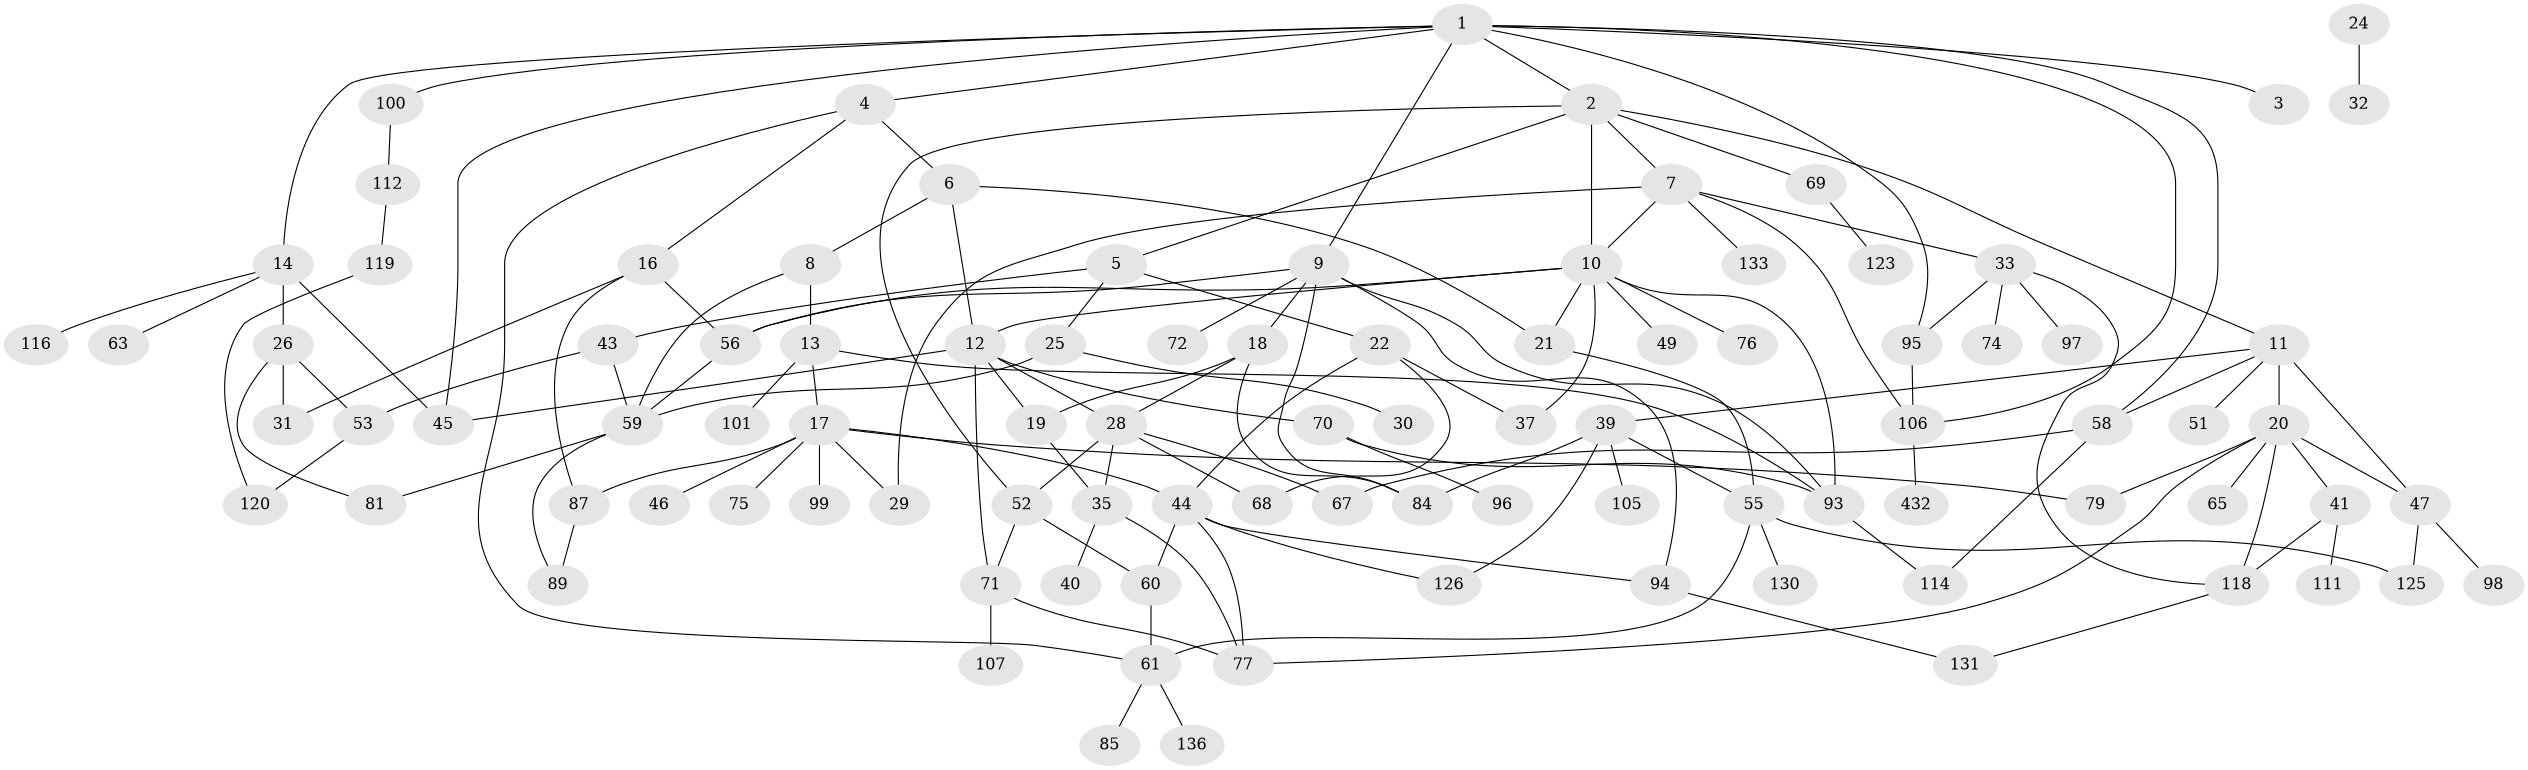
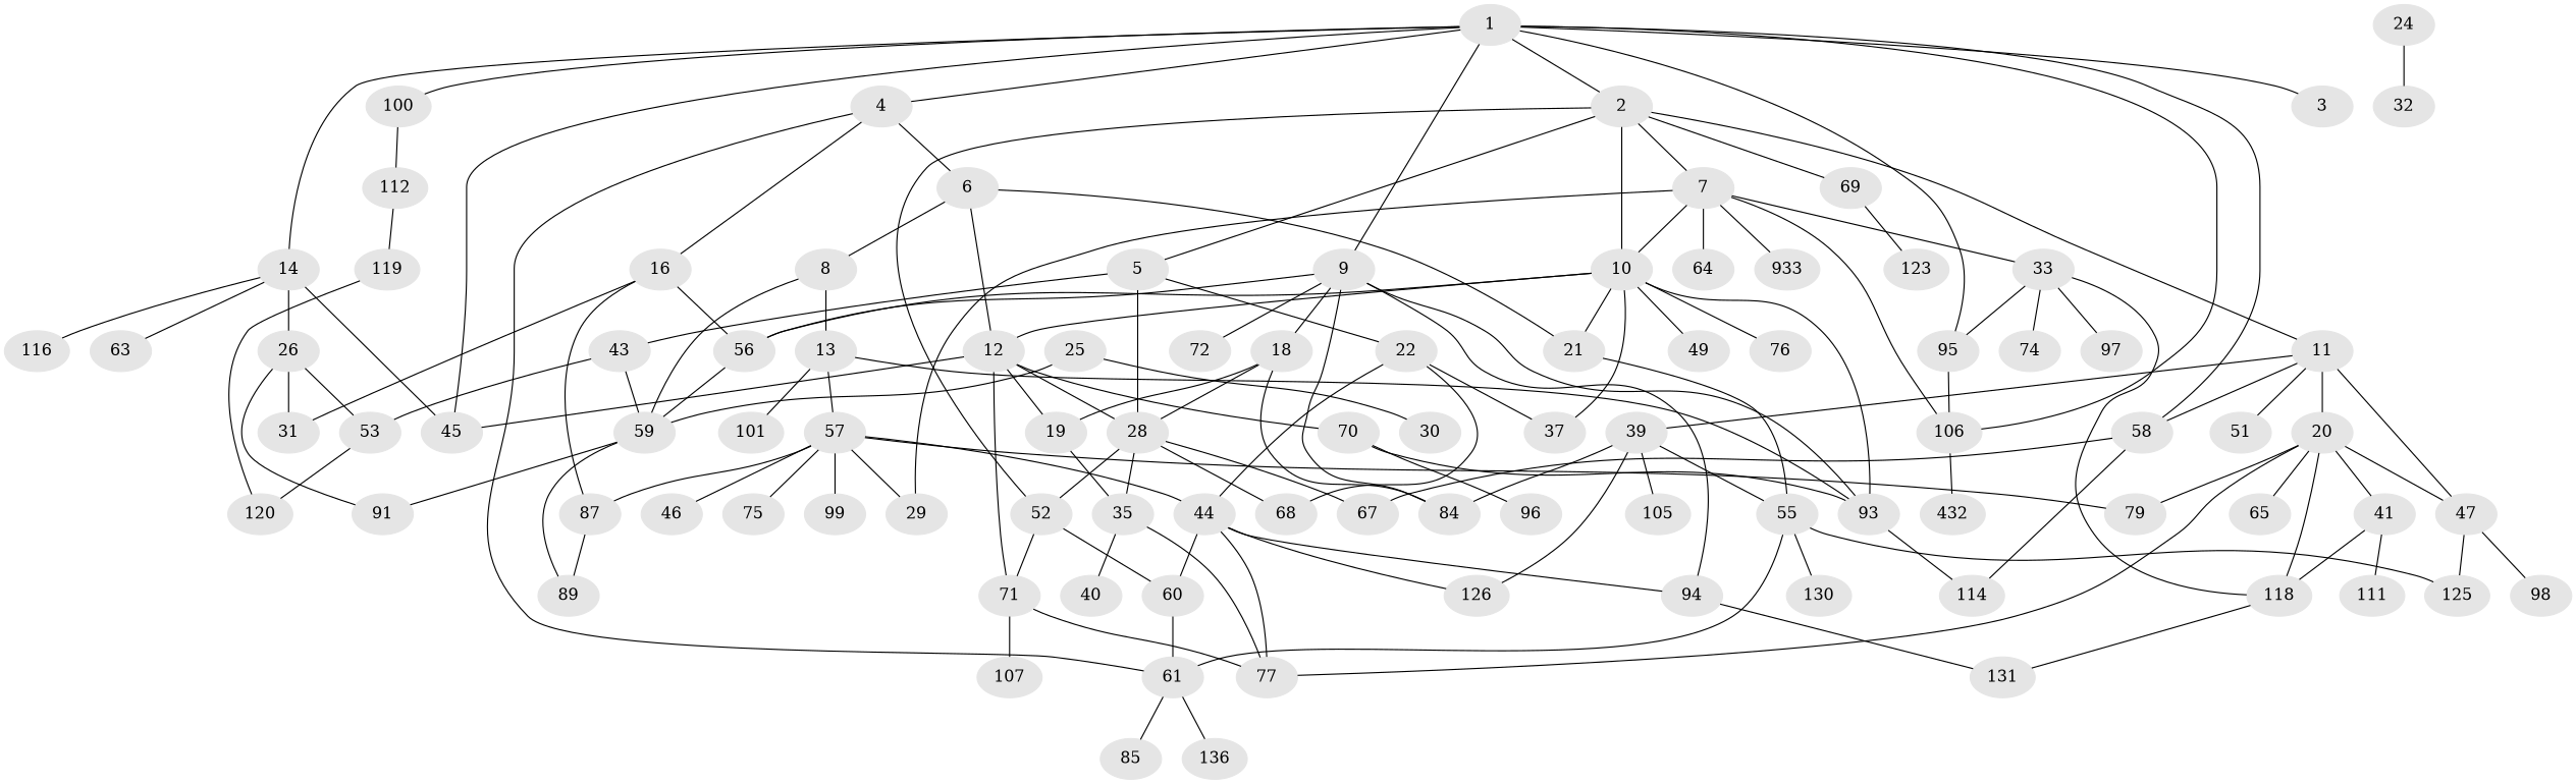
  graph {
    node [color=gray90 style=filled]
    1 [super="+34"]
    2 [super="+42"]
    3
    4
    9 [super="+54"]
    14 [super="+103"]
    45
    58 [super="+109"]
    95
    100
    106 [super="+113"]
    5
    7 [super="+82"]
    10 [super="+23"]
    11 [super="+15"]
    52
    69 [super="+138"]
    6 [super="+108"]
    16 [super="+78"]
    61 [super="+62"]
    18 [super="+80"]
    56
    72
    84
    93 [super="+134"]
    94
    26 [super="+38"]
    63
    116
    67 [super="+121"]
    114
    112
    n33 [label=432]
    22 [super="+137"]
    25 [super="+88"]
    43
    29
    33
-   133
+   64
+   133 [label=933]
    12 [super="+27"]
    21 [super="+86"]
    37
    49
    76
    20 [super="+135"]
    39
    47 [super="+50"]
    51
    71 [super="+115"]
    60 [super="+92"]
    123
    8
    31 [super="+127"]
    87
    85
    136
    44 [super="+48"]
    68 [super="+73"]
    59 [super="+66"]
    30
    53 [super="+57"]
    13 [super="+90"]
    19 [super="+117"]
    28
    70
    55 [super="+110"]
    118 [super="+122"]
    74
    97
-   17 [super="+36"]
+   17 [super="+36" label=57]
    101
-   91 [super="+104" label=81]
+   91 [super="+104"]
    89 [super="+124"]
    131
    79 [super="+81"]
    41
    65
    77 [super="+129"]
    24
    32
    105
    126
    98
    125
    35 [super="+83"]
    96
    107
    46 [super="+128"]
    75
    99
    40
    111
    130
    120
    119
    1 -- 2
    1 -- 3
    1 -- 4
    1 -- 9
    1 -- 14
    1 -- 45
    1 -- 58
    1 -- 95
    1 -- 100
    1 -- 106
    2 -- 5
    2 -- 7
    2 -- 10
    2 -- 11
    2 -- 52
    2 -- 69
    4 -- 6
    4 -- 16
    4 -- 61
    9 -- 18
    9 -- 56
    9 -- 72
    9 -- 84
    9 -- 93
    9 -- 94
    14 -- 45
    14 -- 26
    14 -- 63
    14 -- 116
    58 -- 67
    58 -- 114
    95 -- 106
    100 -- 112
    106 -- n33
    5 -- 22
-   5 -- 25
+   5 -- 28
    5 -- 43
    7 -- 106
    7 -- 10
    7 -- 29
    7 -- 33
+   7 -- 64
    7 -- 133
    10 -- 56
    10 -- 93
    10 -- 12
    10 -- 21
    10 -- 37
    10 -- 49
    10 -- 76
    11 -- 58
    11 -- 20
    11 -- 39
    11 -- 47
    11 -- 51
    52 -- 71
    52 -- 60
    69 -- 123
    6 -- 12
    6 -- 21
    6 -- 8
    16 -- 56
    16 -- 31
    16 -- 87
    61 -- 85
    61 -- 136
    18 -- 84
    18 -- 19
    18 -- 28
    56 -- 59
    93 -- 114
    94 -- 131
    26 -- 31
    26 -- 53
    26 -- 91
    112 -- 119
    22 -- 37
    22 -- 44
    22 -- 68
    25 -- 59
    25 -- 30
    43 -- 59
    43 -- 53
    33 -- 95
    33 -- 118
    33 -- 74
    33 -- 97
    12 -- 45
    12 -- 71
    12 -- 19
    12 -- 28
    12 -- 70
    21 -- 55
    20 -- 47
    20 -- 118
    20 -- 79
    20 -- 41
    20 -- 65
    20 -- 77
    39 -- 84
    39 -- 55
    39 -- 105
    39 -- 126
    47 -- 98
    47 -- 125
    71 -- 77
    71 -- 107
    60 -- 61
    8 -- 59
    8 -- 13
    87 -- 89
    44 -- 94
    44 -- 60
    44 -- 77
    44 -- 126
    59 -- 91
    59 -- 89
    53 -- 120
    13 -- 93
    13 -- 17
    13 -- 101
    19 -- 35
    28 -- 52
    28 -- 67
    28 -- 68
    28 -- 35
    70 -- 93
    70 -- 96
    55 -- 61
    55 -- 125
    55 -- 130
    118 -- 131
    17 -- 29
    17 -- 87
    17 -- 44
    17 -- 79
    17 -- 46
    17 -- 75
    17 -- 99
    41 -- 118
    41 -- 111
    24 -- 32
    35 -- 77
    35 -- 40
    119 -- 120
  }
